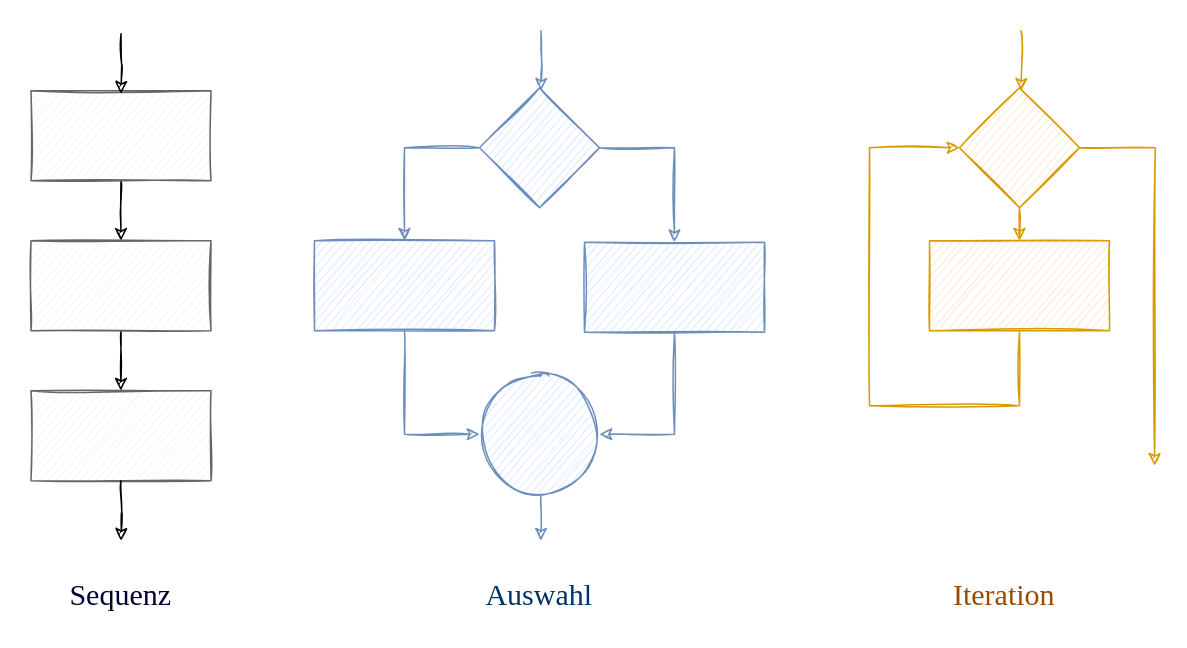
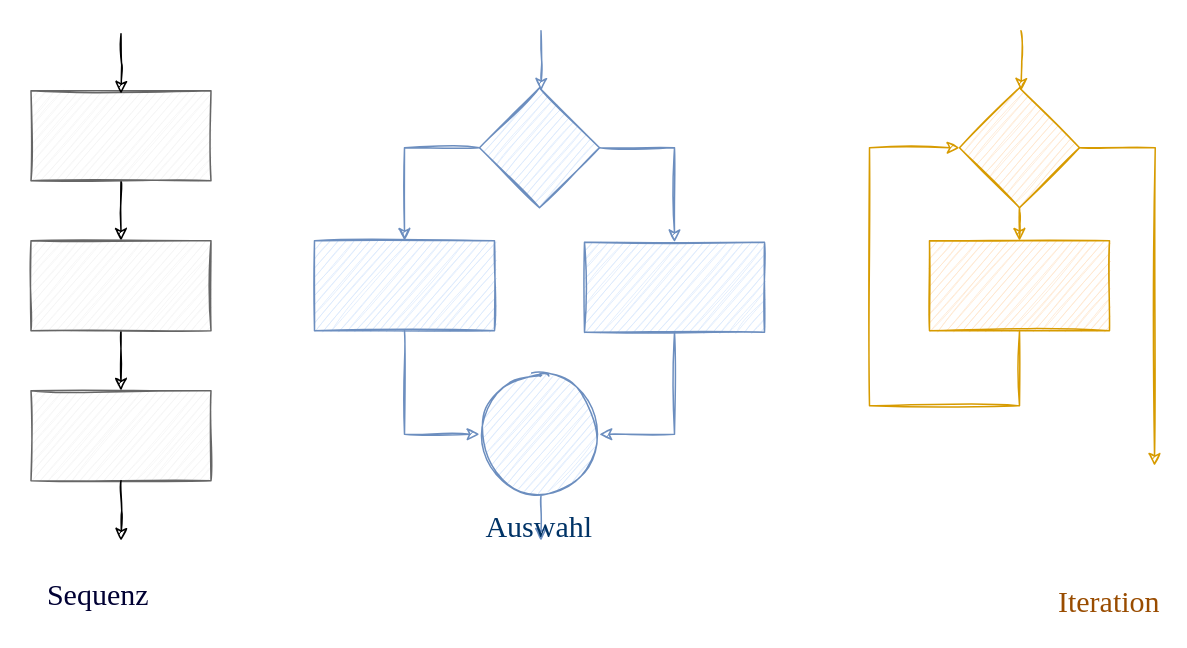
  <mxCell id="0" />
  <mxCell id="1" parent="0" />
  <mxCell id="2" style="edgeStyle=orthogonalEdgeStyle;rounded=0;orthogonalLoop=1;jettySize=auto;html=1;exitX=0.5;exitY=1;exitDx=0;exitDy=0;entryX=0.5;entryY=0;entryDx=0;entryDy=0;sketch=1;" edge="1" parent="1" source="3" target="5"><mxGeometry relative="1" as="geometry" /></mxCell>
  <mxCell id="3" value="" style="rounded=0;whiteSpace=wrap;html=1;fillColor=#f5f5f5;fontColor=#333333;strokeColor=#666666;sketch=1;" vertex="1" parent="1"><mxGeometry x="20" y="60" width="120" height="60" as="geometry" /></mxCell>
  <mxCell id="4" style="edgeStyle=orthogonalEdgeStyle;rounded=0;sketch=1;orthogonalLoop=1;jettySize=auto;html=1;exitX=0.5;exitY=1;exitDx=0;exitDy=0;entryX=0.5;entryY=0;entryDx=0;entryDy=0;" edge="1" parent="1" source="5" target="6"><mxGeometry relative="1" as="geometry" /></mxCell>
  <mxCell id="5" value="" style="rounded=0;whiteSpace=wrap;html=1;fillColor=#f5f5f5;fontColor=#333333;strokeColor=#666666;sketch=1;" vertex="1" parent="1"><mxGeometry x="20" y="160" width="120" height="60" as="geometry" /></mxCell>
  <mxCell id="6" value="" style="rounded=0;whiteSpace=wrap;html=1;sketch=1;fillColor=#f5f5f5;fontColor=#333333;strokeColor=#666666;" vertex="1" parent="1"><mxGeometry x="20" y="260" width="120" height="60" as="geometry" /></mxCell>
  <mxCell id="7" style="edgeStyle=orthogonalEdgeStyle;rounded=0;orthogonalLoop=1;jettySize=auto;html=1;exitX=0.5;exitY=1;exitDx=0;exitDy=0;sketch=1;" edge="1" parent="1"><mxGeometry relative="1" as="geometry"><mxPoint x="80" y="22" as="sourcePoint" /><mxPoint x="80" y="62" as="targetPoint" /></mxGeometry></mxCell>
  <mxCell id="8" style="edgeStyle=orthogonalEdgeStyle;rounded=0;orthogonalLoop=1;jettySize=auto;html=1;exitX=0.5;exitY=1;exitDx=0;exitDy=0;entryX=0.5;entryY=0;entryDx=0;entryDy=0;sketch=1;" edge="1" parent="1"><mxGeometry relative="1" as="geometry"><mxPoint x="80" y="320" as="sourcePoint" /><mxPoint x="80" y="360" as="targetPoint" /></mxGeometry></mxCell>
- <mxCell id="9" value="Sequenz" style="text;html=1;strokeColor=none;fillColor=none;align=center;verticalAlign=middle;whiteSpace=wrap;rounded=0;sketch=1;fontSize=20;fontFamily=Comic Sans MS;fontColor=#000033;" vertex="1" parent="1"><mxGeometry x="50" y="380" width="60" height="30" as="geometry" /></mxCell>
+ <mxCell id="9" value="Sequenz" style="text;html=1;strokeColor=none;fillColor=none;align=center;verticalAlign=middle;whiteSpace=wrap;rounded=0;sketch=1;fontSize=20;fontFamily=Comic Sans MS;fontColor=#000033;" vertex="1" parent="1"><mxGeometry x="35" y="380" width="60" height="30" as="geometry" /></mxCell>
  <mxCell id="10" style="edgeStyle=orthogonalEdgeStyle;rounded=0;sketch=1;orthogonalLoop=1;jettySize=auto;html=1;exitX=0;exitY=0.5;exitDx=0;exitDy=0;fontFamily=Comic Sans MS;fontSize=20;fontColor=#000033;fillColor=#dae8fc;strokeColor=#6c8ebf;" edge="1" parent="1" source="12" target="14"><mxGeometry relative="1" as="geometry" /></mxCell>
  <mxCell id="11" style="edgeStyle=orthogonalEdgeStyle;rounded=0;sketch=1;orthogonalLoop=1;jettySize=auto;html=1;exitX=1;exitY=0.5;exitDx=0;exitDy=0;fontFamily=Comic Sans MS;fontSize=20;fontColor=#000033;fillColor=#dae8fc;strokeColor=#6c8ebf;" edge="1" parent="1" source="12" target="16"><mxGeometry relative="1" as="geometry" /></mxCell>
  <mxCell id="12" value="" style="rhombus;whiteSpace=wrap;html=1;sketch=1;fontFamily=Comic Sans MS;fontSize=20;fillColor=#dae8fc;strokeColor=#6c8ebf;" vertex="1" parent="1"><mxGeometry x="319" y="58" width="80" height="80" as="geometry" /></mxCell>
  <mxCell id="13" style="edgeStyle=orthogonalEdgeStyle;rounded=0;sketch=1;orthogonalLoop=1;jettySize=auto;html=1;exitX=0.5;exitY=1;exitDx=0;exitDy=0;entryX=0;entryY=0.5;entryDx=0;entryDy=0;fontFamily=Comic Sans MS;fontSize=20;fontColor=#000033;fillColor=#dae8fc;strokeColor=#6c8ebf;" edge="1" parent="1" source="14" target="17"><mxGeometry relative="1" as="geometry" /></mxCell>
  <mxCell id="14" value="" style="rounded=0;whiteSpace=wrap;html=1;fillColor=#dae8fc;strokeColor=#6c8ebf;sketch=1;" vertex="1" parent="1"><mxGeometry x="209" y="160" width="120" height="60" as="geometry" /></mxCell>
  <mxCell id="15" style="edgeStyle=orthogonalEdgeStyle;rounded=0;sketch=1;orthogonalLoop=1;jettySize=auto;html=1;exitX=0.5;exitY=1;exitDx=0;exitDy=0;entryX=1;entryY=0.5;entryDx=0;entryDy=0;fontFamily=Comic Sans MS;fontSize=20;fontColor=#000033;fillColor=#dae8fc;strokeColor=#6c8ebf;" edge="1" parent="1" source="16" target="17"><mxGeometry relative="1" as="geometry" /></mxCell>
  <mxCell id="16" value="" style="rounded=0;whiteSpace=wrap;html=1;fillColor=#dae8fc;strokeColor=#6c8ebf;sketch=1;" vertex="1" parent="1"><mxGeometry x="389" y="161" width="120" height="60" as="geometry" /></mxCell>
  <mxCell id="17" value="" style="ellipse;whiteSpace=wrap;html=1;aspect=fixed;sketch=1;fontFamily=Comic Sans MS;fontSize=20;fillColor=#dae8fc;strokeColor=#6c8ebf;" vertex="1" parent="1"><mxGeometry x="319" y="249" width="80" height="80" as="geometry" /></mxCell>
  <mxCell id="18" style="edgeStyle=orthogonalEdgeStyle;rounded=0;orthogonalLoop=1;jettySize=auto;html=1;exitX=0.5;exitY=1;exitDx=0;exitDy=0;sketch=1;fillColor=#dae8fc;strokeColor=#6c8ebf;" edge="1" parent="1"><mxGeometry relative="1" as="geometry"><mxPoint x="360" y="20" as="sourcePoint" /><mxPoint x="360" y="60" as="targetPoint" /></mxGeometry></mxCell>
  <mxCell id="19" style="edgeStyle=orthogonalEdgeStyle;rounded=0;orthogonalLoop=1;jettySize=auto;html=1;exitX=0.5;exitY=1;exitDx=0;exitDy=0;sketch=1;fillColor=#dae8fc;strokeColor=#6c8ebf;" edge="1" parent="1"><mxGeometry relative="1" as="geometry"><mxPoint x="360" y="330" as="sourcePoint" /><mxPoint x="360" y="360" as="targetPoint" /></mxGeometry></mxCell>
- <mxCell id="20" value="&lt;font color=&quot;#003366&quot;&gt;Auswahl&lt;/font&gt;" style="text;html=1;strokeColor=none;fillColor=none;align=center;verticalAlign=middle;whiteSpace=wrap;rounded=0;sketch=1;fontSize=20;fontFamily=Comic Sans MS;" vertex="1" parent="1"><mxGeometry x="329" y="380" width="60" height="30" as="geometry" /></mxCell>
+ <mxCell id="20" value="&lt;font color=&quot;#003366&quot;&gt;Auswahl&lt;/font&gt;" style="text;html=1;strokeColor=none;fillColor=none;align=center;verticalAlign=middle;whiteSpace=wrap;rounded=0;sketch=1;fontSize=20;fontFamily=Comic Sans MS;" vertex="1" parent="1"><mxGeometry x="329" y="335" width="60" height="30" as="geometry" /></mxCell>
  <mxCell id="21" style="edgeStyle=orthogonalEdgeStyle;rounded=0;sketch=1;orthogonalLoop=1;jettySize=auto;html=1;exitX=0.5;exitY=1;exitDx=0;exitDy=0;fontFamily=Comic Sans MS;fontSize=20;fontColor=#003366;fillColor=#ffe6cc;strokeColor=#d79b00;" edge="1" parent="1" source="23" target="26"><mxGeometry relative="1" as="geometry" /></mxCell>
  <mxCell id="22" style="edgeStyle=orthogonalEdgeStyle;rounded=0;sketch=1;orthogonalLoop=1;jettySize=auto;html=1;exitX=1;exitY=0.5;exitDx=0;exitDy=0;fontFamily=Comic Sans MS;fontSize=20;fontColor=#003366;fillColor=#ffe6cc;strokeColor=#d79b00;" edge="1" parent="1" source="23"><mxGeometry relative="1" as="geometry"><mxPoint x="769" y="310" as="targetPoint" /></mxGeometry></mxCell>
  <mxCell id="23" value="" style="rhombus;whiteSpace=wrap;html=1;sketch=1;fontFamily=Comic Sans MS;fontSize=20;fillColor=#ffe6cc;strokeColor=#d79b00;" vertex="1" parent="1"><mxGeometry x="639" y="58" width="80" height="80" as="geometry" /></mxCell>
  <mxCell id="24" style="edgeStyle=orthogonalEdgeStyle;rounded=0;orthogonalLoop=1;jettySize=auto;html=1;exitX=0.5;exitY=1;exitDx=0;exitDy=0;sketch=1;fillColor=#ffe6cc;strokeColor=#d79b00;" edge="1" parent="1"><mxGeometry relative="1" as="geometry"><mxPoint x="680" y="20" as="sourcePoint" /><mxPoint x="680" y="60" as="targetPoint" /></mxGeometry></mxCell>
  <mxCell id="25" style="edgeStyle=orthogonalEdgeStyle;rounded=0;sketch=1;orthogonalLoop=1;jettySize=auto;html=1;exitX=0.5;exitY=1;exitDx=0;exitDy=0;entryX=0;entryY=0.5;entryDx=0;entryDy=0;fontFamily=Comic Sans MS;fontSize=20;fontColor=#003366;fillColor=#ffe6cc;strokeColor=#d79b00;" edge="1" parent="1" source="26" target="23"><mxGeometry relative="1" as="geometry"><Array as="points"><mxPoint x="679" y="270" /><mxPoint x="579" y="270" /><mxPoint x="579" y="98" /></Array></mxGeometry></mxCell>
  <mxCell id="26" value="" style="rounded=0;whiteSpace=wrap;html=1;fillColor=#ffe6cc;strokeColor=#d79b00;sketch=1;" vertex="1" parent="1"><mxGeometry x="619" y="160" width="120" height="60" as="geometry" /></mxCell>
- <mxCell id="27" value="&lt;font color=&quot;#994c00&quot;&gt;Iteration&lt;/font&gt;" style="text;html=1;strokeColor=none;fillColor=none;align=center;verticalAlign=middle;whiteSpace=wrap;rounded=0;sketch=1;fontSize=20;fontFamily=Comic Sans MS;" vertex="1" parent="1"><mxGeometry x="639" y="380" width="60" height="30" as="geometry" /></mxCell>
+ <mxCell id="27" value="&lt;font color=&quot;#994c00&quot;&gt;Iteration&lt;/font&gt;" style="text;html=1;strokeColor=none;fillColor=none;align=center;verticalAlign=middle;whiteSpace=wrap;rounded=0;sketch=1;fontSize=20;fontFamily=Comic Sans MS;" vertex="1" parent="1"><mxGeometry x="709" y="385" width="60" height="30" as="geometry" /></mxCell>
